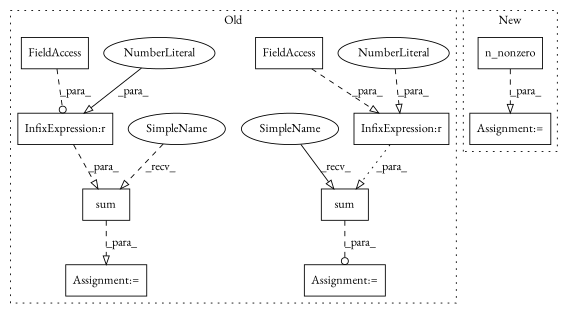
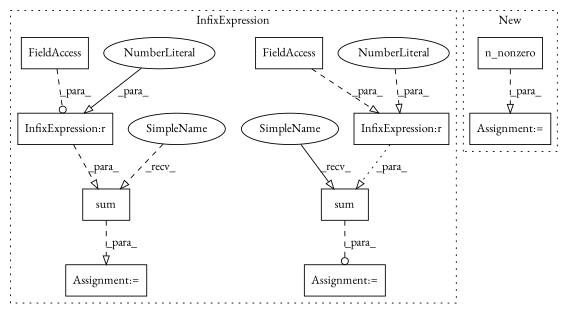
  digraph {
    fontname="EB Garamond"
    node [a=32 l=1 shape=box fontname="EB Garamond"]
    edge [style=dashed arrowhead=onormal fontname="EB Garamond"]
    n1 [l="4,1" label=sum s="1345,1363"]
    n2 [a=27 l=4 label="InfixExpression:r" s=1358]
    n3 [a=34 label=NumberLiteral s=1362 shape=ellipse]
    n4 [a=22 l=9 label=FieldAccess s=1349]
    n5 [a=7 label="Assignment:=" s=1338]
    n6 [l="4,1" label=sum s="1530,1548"]
    n7 [a=27 l=4 label="InfixExpression:r" s=1543]
    n8 [a=34 label=NumberLiteral s=1547 shape=ellipse]
    n9 [a=22 l=9 label=FieldAccess s=1534]
    n10 [a=7 label="Assignment:=" s=1523]
    n11 [a=42 l=5 label=SimpleName s=1339 shape=ellipse]
    n12 [a=42 l=5 label=SimpleName s=1524 shape=ellipse]
    n13 [l="10,1" label=n_nonzero s="1342,1356"]
    n14 [a=7 label="Assignment:=" s=1337]
    subgraph cluster_1 {
-     label=Old
+     label=InfixExpression
      style=dotted
      n1
      n2
      n3
      n4
      n5
      n6
      n7
      n8
      n9
      n10
      n11
      n12
    }
    subgraph cluster_2 {
      label=New
      style=dotted
      n13
      n14
    }
    n1 -> n5 [label=_para_ arrowhead=odot]
    n2 -> n1 [label=_para_ style=dotted]
    n3 -> n2 [label=_para_]
    n4 -> n2 [label=_para_]
    n6 -> n10 [label=_para_]
    n7 -> n6 [label=_para_]
    n8 -> n7 [label=_para_ style=solid]
    n9 -> n7 [label=_para_ arrowhead=odot]
    n11 -> n1 [label=_recv_ style=solid]
    n12 -> n6 [label=_recv_]
    n13 -> n14 [label=_para_]
  }
